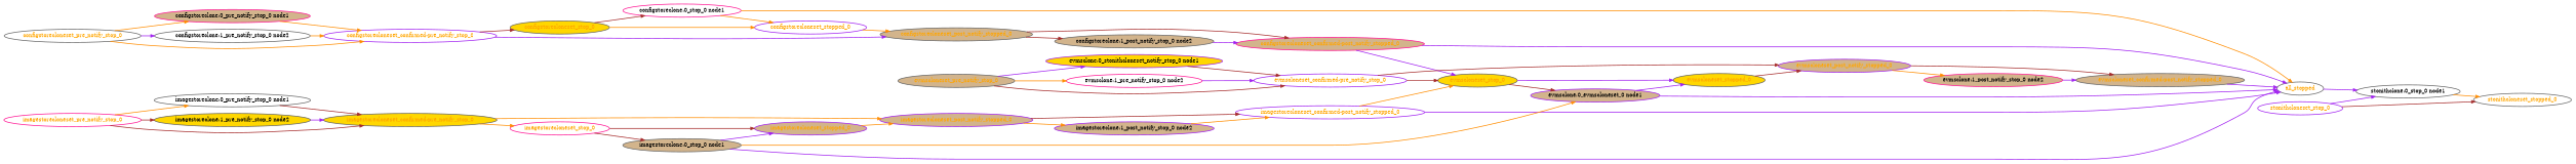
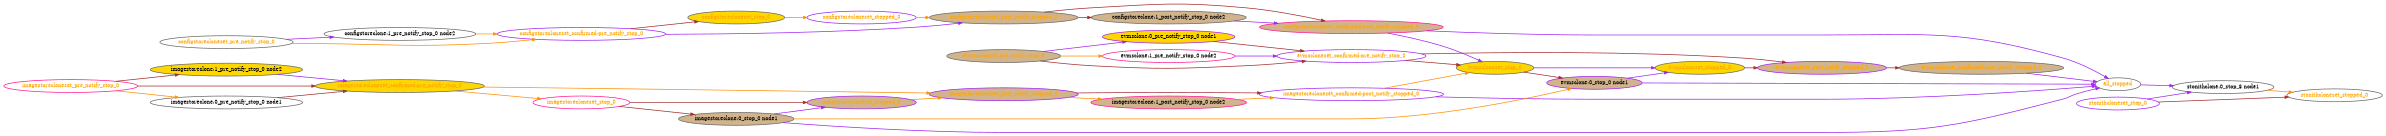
  digraph {
    rankdir=LR
    node [color=gray40 fillcolor=white fontcolor=orange style="bold,filled"]
    edge [color=darkorange style=bold]
-   "stonithclone:0_stop_0 node1" [fontcolor=black]
+   "stonithclone:0_stop_0 node1" [fontcolor=black label="stonithclone:0_stop_8 node1"]
    all_stopped
    stonithcloneset_stopped_0
-   "configstoreclone:0_pre_notify_stop_0 node1" [color=deeppink fillcolor=tan fontcolor=black]
    "configstorecloneset_confirmed-pre_notify_stop_0" [color=purple]
    configstorecloneset_post_notify_stopped_0 [fillcolor=tan]
    configstorecloneset_stop_0 [fillcolor=gold]
    "configstoreclone:1_post_notify_stop_0 node2" [fillcolor=tan fontcolor=black]
    "configstorecloneset_confirmed-post_notify_stopped_0" [color=deeppink fillcolor=tan]
-   "configstoreclone:0_stop_0 node1" [color=deeppink fontcolor=black]
    configstorecloneset_stopped_0 [color=purple]
-   "evmsclone:0_stop_0 node1" [color=purple fillcolor=tan fontcolor=black label="evmsclone:0_evmscloneset_0 node1"]
+   "evmsclone:0_stop_0 node1" [color=purple fillcolor=tan fontcolor=black]
    evmscloneset_stopped_0 [fillcolor=gold]
    evmscloneset_post_notify_stopped_0 [color=purple fillcolor=tan]
    evmscloneset_stop_0 [fillcolor=gold]
    "configstoreclone:1_pre_notify_stop_0 node2" [fontcolor=black]
    configstorecloneset_pre_notify_stop_0
-   "evmsclone:0_pre_notify_stop_0 node1" [color=purple fillcolor=gold fontcolor=black label="evmsclone:0_stonithcloneset_notify_stop_0 node1"]
+   "evmsclone:0_pre_notify_stop_0 node1" [color=purple fillcolor=gold fontcolor=black]
    "evmscloneset_confirmed-pre_notify_stop_0" [color=purple]
-   "evmsclone:1_post_notify_stop_0 node2" [color=deeppink fillcolor=tan fontcolor=black]
    "evmscloneset_confirmed-post_notify_stopped_0" [fillcolor=tan]
    "evmsclone:1_pre_notify_stop_0 node2" [color=deeppink fontcolor=black]
    evmscloneset_pre_notify_stop_0 [fillcolor=tan]
    "imagestoreclone:0_pre_notify_stop_0 node1" [fontcolor=black]
    "imagestorecloneset_confirmed-pre_notify_stop_0" [fillcolor=gold]
    imagestorecloneset_post_notify_stopped_0 [color=purple fillcolor=tan]
    imagestorecloneset_stop_0 [color=deeppink]
-   "imagestoreclone:1_post_notify_stop_0 node2" [color=purple fillcolor=tan fontcolor=black]
+   "imagestoreclone:1_post_notify_stop_0 node2" [color=deeppink fillcolor=tan fontcolor=black]
    "imagestorecloneset_confirmed-post_notify_stopped_0" [color=purple]
    "imagestoreclone:0_stop_0 node1" [fillcolor=tan fontcolor=black]
    imagestorecloneset_stopped_0 [color=purple fillcolor=tan]
    "imagestoreclone:1_pre_notify_stop_0 node2" [fillcolor=gold fontcolor=black]
    imagestorecloneset_pre_notify_stop_0 [color=deeppink]
    stonithcloneset_stop_0 [color=purple]
    "stonithclone:0_stop_0 node1" -> stonithcloneset_stopped_0
    all_stopped -> "stonithclone:0_stop_0 node1" [color=purple]
-   "configstoreclone:0_pre_notify_stop_0 node1" -> "configstorecloneset_confirmed-pre_notify_stop_0"
    "configstorecloneset_confirmed-pre_notify_stop_0" -> configstorecloneset_post_notify_stopped_0 [color=purple]
    "configstorecloneset_confirmed-pre_notify_stop_0" -> configstorecloneset_stop_0 [color=brown]
    configstorecloneset_post_notify_stopped_0 -> "configstoreclone:1_post_notify_stop_0 node2" [color=brown]
    configstorecloneset_post_notify_stopped_0 -> "configstorecloneset_confirmed-post_notify_stopped_0" [color=brown]
-   configstorecloneset_stop_0 -> "configstoreclone:0_stop_0 node1" [color=brown]
    configstorecloneset_stop_0 -> configstorecloneset_stopped_0
    "configstoreclone:1_post_notify_stop_0 node2" -> "configstorecloneset_confirmed-post_notify_stopped_0" [color=purple]
    "configstorecloneset_confirmed-post_notify_stopped_0" -> all_stopped [color=purple]
    "configstorecloneset_confirmed-post_notify_stopped_0" -> evmscloneset_stop_0 [color=purple]
-   "configstoreclone:0_stop_0 node1" -> all_stopped
-   "configstoreclone:0_stop_0 node1" -> configstorecloneset_stopped_0
    configstorecloneset_stopped_0 -> configstorecloneset_post_notify_stopped_0
    "evmsclone:0_stop_0 node1" -> all_stopped [color=purple]
    "evmsclone:0_stop_0 node1" -> evmscloneset_stopped_0 [color=purple]
    evmscloneset_stopped_0 -> evmscloneset_post_notify_stopped_0 [color=brown]
-   evmscloneset_post_notify_stopped_0 -> "evmsclone:1_post_notify_stop_0 node2"
    evmscloneset_post_notify_stopped_0 -> "evmscloneset_confirmed-post_notify_stopped_0" [color=brown]
    evmscloneset_stop_0 -> "evmsclone:0_stop_0 node1" [color=brown]
    evmscloneset_stop_0 -> evmscloneset_stopped_0 [color=purple]
    "configstoreclone:1_pre_notify_stop_0 node2" -> "configstorecloneset_confirmed-pre_notify_stop_0"
-   configstorecloneset_pre_notify_stop_0 -> "configstoreclone:0_pre_notify_stop_0 node1"
    configstorecloneset_pre_notify_stop_0 -> "configstorecloneset_confirmed-pre_notify_stop_0"
    configstorecloneset_pre_notify_stop_0 -> "configstoreclone:1_pre_notify_stop_0 node2" [color=purple]
    "evmsclone:0_pre_notify_stop_0 node1" -> "evmscloneset_confirmed-pre_notify_stop_0" [color=brown]
    "evmscloneset_confirmed-pre_notify_stop_0" -> evmscloneset_post_notify_stopped_0 [color=brown]
    "evmscloneset_confirmed-pre_notify_stop_0" -> evmscloneset_stop_0 [color=brown]
-   "evmsclone:1_post_notify_stop_0 node2" -> "evmscloneset_confirmed-post_notify_stopped_0" [color=purple]
    "evmscloneset_confirmed-post_notify_stopped_0" -> all_stopped [color=purple]
    "evmsclone:1_pre_notify_stop_0 node2" -> "evmscloneset_confirmed-pre_notify_stop_0" [color=purple]
    evmscloneset_pre_notify_stop_0 -> "evmsclone:0_pre_notify_stop_0 node1" [color=purple]
    evmscloneset_pre_notify_stop_0 -> "evmscloneset_confirmed-pre_notify_stop_0" [color=brown]
    evmscloneset_pre_notify_stop_0 -> "evmsclone:1_pre_notify_stop_0 node2"
    "imagestoreclone:0_pre_notify_stop_0 node1" -> "imagestorecloneset_confirmed-pre_notify_stop_0" [color=brown]
    "imagestorecloneset_confirmed-pre_notify_stop_0" -> imagestorecloneset_post_notify_stopped_0
    "imagestorecloneset_confirmed-pre_notify_stop_0" -> imagestorecloneset_stop_0
    imagestorecloneset_post_notify_stopped_0 -> "imagestoreclone:1_post_notify_stop_0 node2"
    imagestorecloneset_post_notify_stopped_0 -> "imagestorecloneset_confirmed-post_notify_stopped_0" [color=brown]
    imagestorecloneset_stop_0 -> "imagestoreclone:0_stop_0 node1" [color=brown]
    imagestorecloneset_stop_0 -> imagestorecloneset_stopped_0 [color=brown]
    "imagestoreclone:1_post_notify_stop_0 node2" -> "imagestorecloneset_confirmed-post_notify_stopped_0"
    "imagestorecloneset_confirmed-post_notify_stopped_0" -> all_stopped [color=purple]
    "imagestorecloneset_confirmed-post_notify_stopped_0" -> evmscloneset_stop_0
    "imagestoreclone:0_stop_0 node1" -> all_stopped [color=purple]
    "imagestoreclone:0_stop_0 node1" -> "evmsclone:0_stop_0 node1"
    "imagestoreclone:0_stop_0 node1" -> imagestorecloneset_stopped_0 [color=purple]
    imagestorecloneset_stopped_0 -> imagestorecloneset_post_notify_stopped_0
    "imagestoreclone:1_pre_notify_stop_0 node2" -> "imagestorecloneset_confirmed-pre_notify_stop_0" [color=purple]
    imagestorecloneset_pre_notify_stop_0 -> "imagestoreclone:0_pre_notify_stop_0 node1"
    imagestorecloneset_pre_notify_stop_0 -> "imagestorecloneset_confirmed-pre_notify_stop_0" [color=brown]
    imagestorecloneset_pre_notify_stop_0 -> "imagestoreclone:1_pre_notify_stop_0 node2" [color=brown]
    stonithcloneset_stop_0 -> "stonithclone:0_stop_0 node1" [color=purple]
    stonithcloneset_stop_0 -> stonithcloneset_stopped_0 [color=brown]
  }
